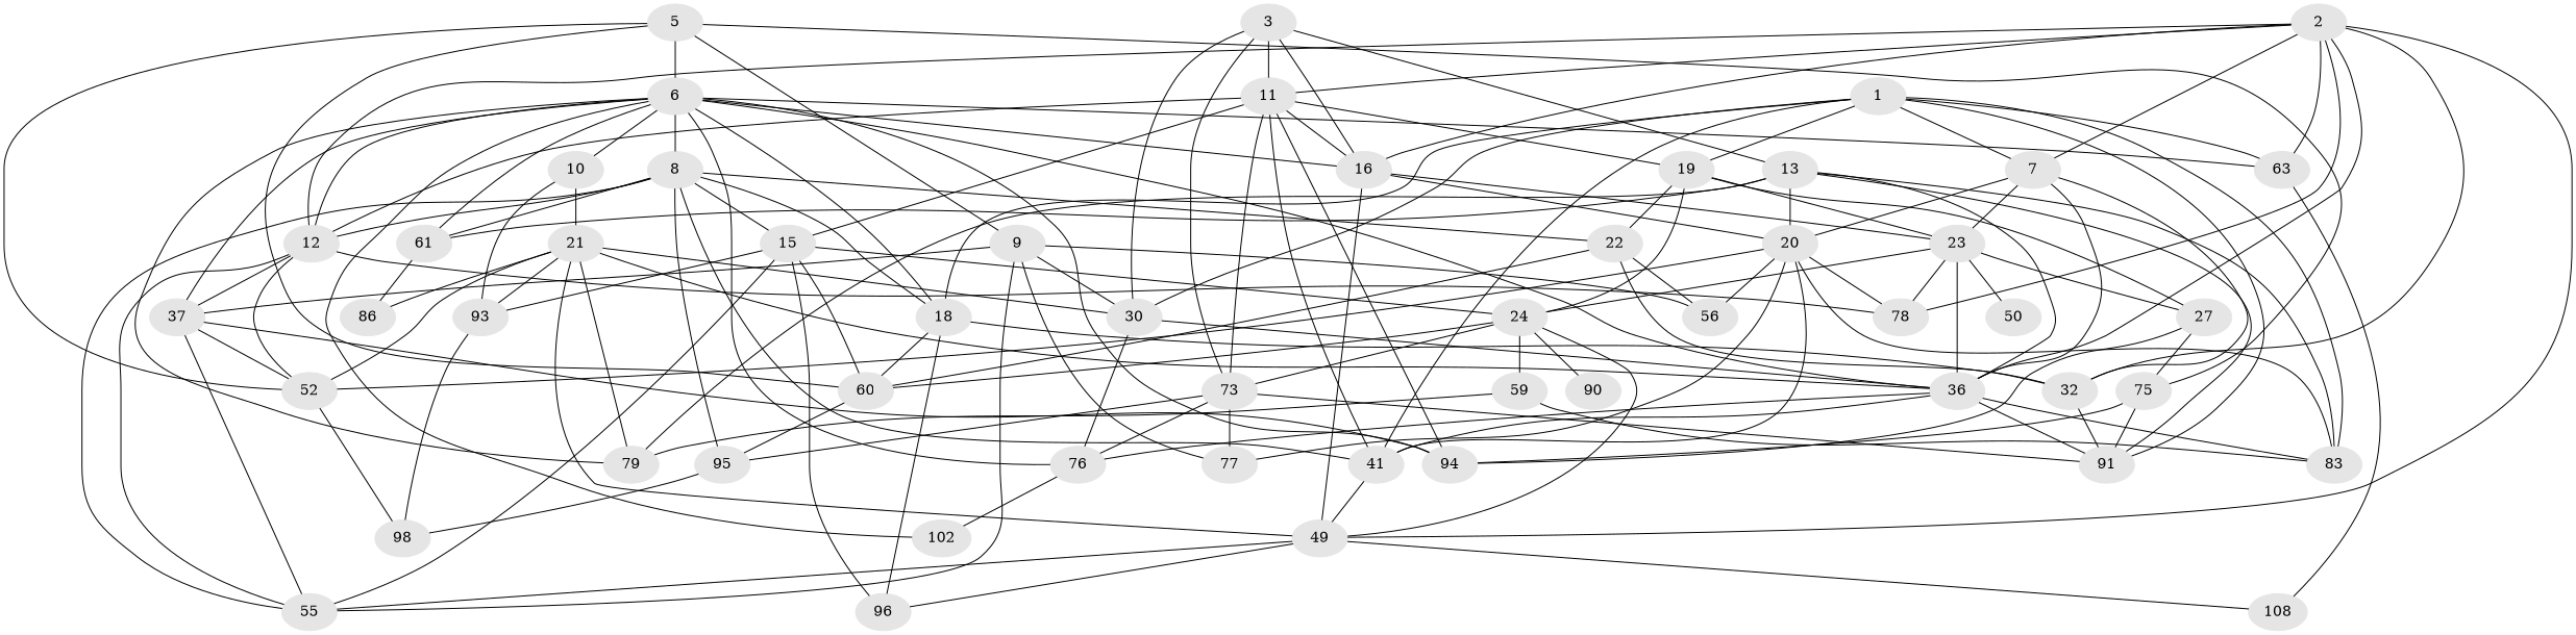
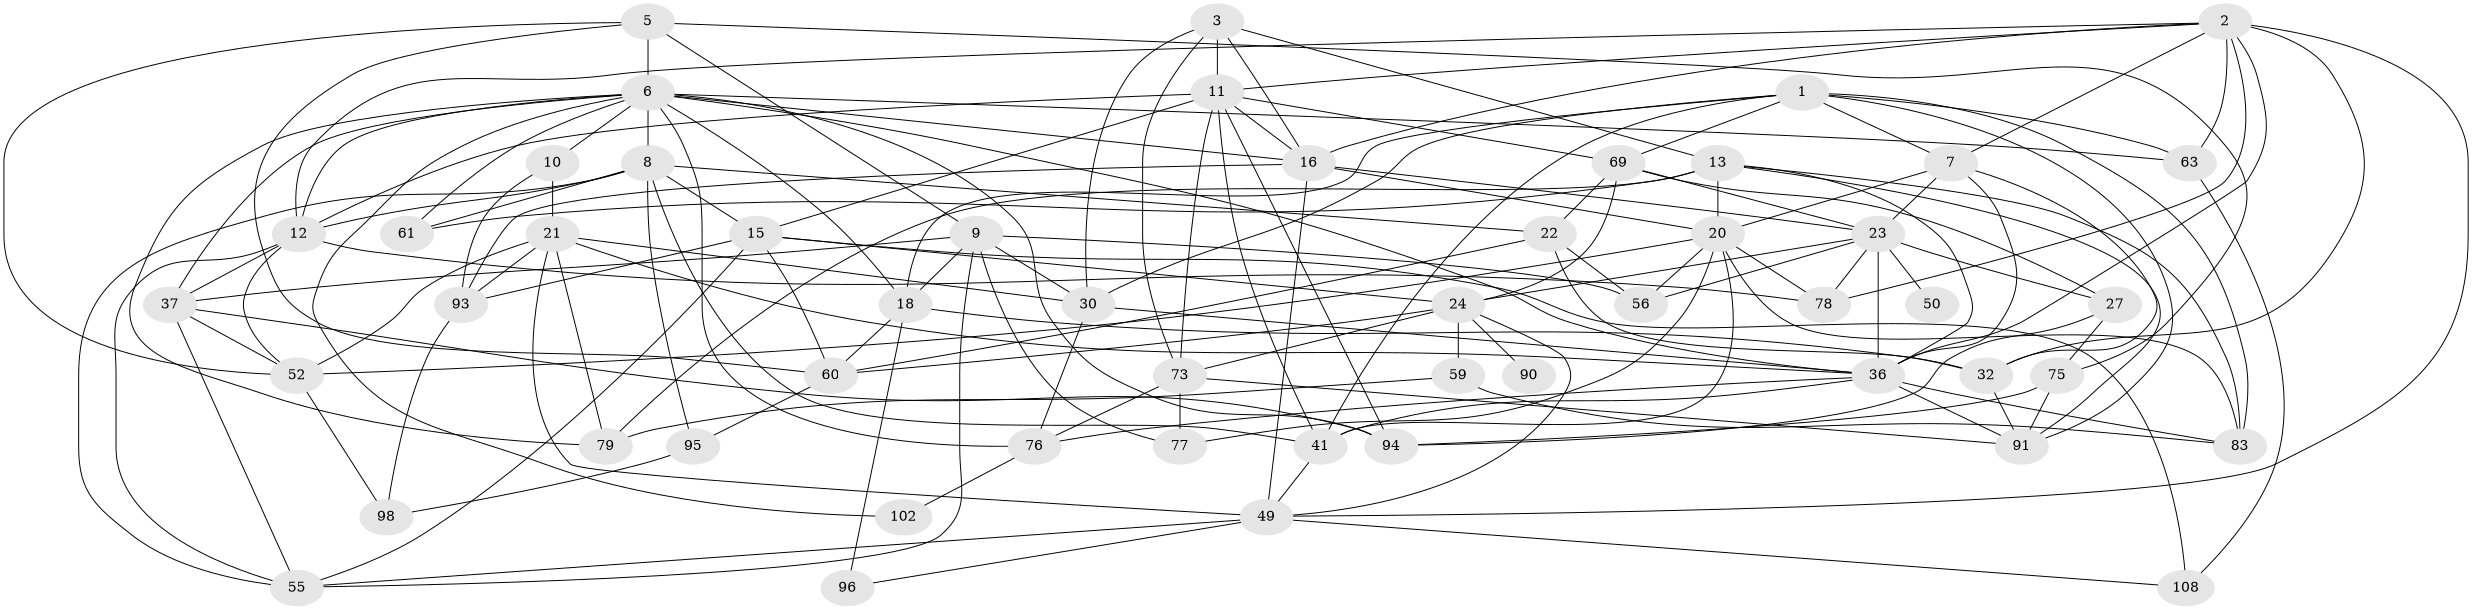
  graph {
    node [color=gray90 style=filled]
    1 [super="+57"]
    7 [super="+40"]
    18 [super="+80+33"]
-   19 [super="+69"]
+   19 [super="+69" label=69]
    30 [super="+74"]
    41 [super="+66"]
    63 [super="+81"]
    83
    91 [super="+105"]
    32 [super="+99"]
    36 [super="+44+71"]
    20 [super="+54"]
    23 [super="+58+89+101"]
    60
    96
    22 [super="+70"]
    24 [super="+29+109"]
    27 [super="+47"]
    76
    49 [super="+92+106"]
    108
    2 [super="+62+5+68"]
    11 [super="+25"]
    12 [super="+34"]
    16 [super="+26+112+28"]
    78
    73 [super="+111"]
    94 [super="+113"]
    15 [super="+51"]
    52 [super="+87"]
    37 [super="+45"]
    55
    93
    3 [super="+97"]
    13 [super="+110+43"]
    61 [super="+103"]
    79
    95 [super="+107"]
    77 [super="+85"]
    n40 [label=5 super="+104"]
    6 [super="+84+65+72"]
    9 [super="+14"]
    75
    8 [super="+82+31"]
    10
    102
    56
    98
    21 [super="+64+100+46"]
-   86
    50
    59
    90
    1 -- 7
    1 -- 18
    1 -- 19
    1 -- 30
    1 -- 41
    1 -- 63
    1 -- 83
    1 -- 91
    7 -- 32
    7 -- 36
    7 -- 20
    7 -- 23
    18 -- 32
    18 -- 60
    18 -- 96
    19 -- 23
    19 -- 22
    19 -- 24
    19 -- 27
    30 -- 36
    30 -- 76
    41 -- 49
    63 -- 108
    32 -- 91
    36 -- 41
    36 -- 83
    36 -- 91
    36 -- 76
    20 -- 41
    20 -- 83
    20 -- 78
    20 -- 52
    20 -- 77
    20 -- 56
    23 -- 36 [weight=2]
    23 -- 24
    23 -- 27 [weight=2]
    23 -- 78
+   23 -- 56
    23 -- 50
    60 -- 95
    22 -- 32
    22 -- 60
    22 -- 56
    24 -- 60
    24 -- 49
    24 -- 73
    24 -- 59 [weight=2]
    24 -- 90
    27 -- 94
    27 -- 75
    76 -- 102
    49 -- 96
    49 -- 108
    49 -- 55
    2 -- 7
    2 -- 63
    2 -- 32
    2 -- 36
    2 -- 49
    2 -- 11
    2 -- 12
    2 -- 16 [weight=2]
    2 -- 78
    11 -- 19
    11 -- 41
    11 -- 12
    11 -- 16
    11 -- 73 [weight=2]
    11 -- 94
    11 -- 15
    12 -- 78
    12 -- 52
    12 -- 37
    12 -- 55
    16 -- 20
    16 -- 23
    16 -- 49
+   16 -- 93
    73 -- 91
    73 -- 76
-   73 -- 95
    73 -- 77
    15 -- 60
    15 -- 24 [weight=2]
-   15 -- 96
+   15 -- 108
    15 -- 55
    15 -- 93
    52 -- 98
    37 -- 94
    37 -- 52
    37 -- 55
    93 -- 98
    3 -- 30
    3 -- 11
    3 -- 16
    3 -- 73
    3 -- 13
    13 -- 83
    13 -- 91
    13 -- 36
    13 -- 20
    13 -- 61
    13 -- 79
-   61 -- 86
    95 -- 98
    n40 -- 60
    n40 -- 52
    n40 -- 6
    n40 -- 9
    n40 -- 75
    6 -- 18
    6 -- 63
    6 -- 36
    6 -- 76
    6 -- 12
    6 -- 16
    6 -- 94
    6 -- 37
    6 -- 61
    6 -- 79
    6 -- 8
    6 -- 10
    6 -- 102
    9 -- 30
    9 -- 37
    9 -- 55
    9 -- 77
    9 -- 56
    75 -- 91
    75 -- 94
-   8 -- 18
+   9 -- 18
    8 -- 41
    8 -- 22
    8 -- 12
    8 -- 15 [weight=2]
    8 -- 55
    8 -- 61
    8 -- 95
    10 -- 93
    10 -- 21
    21 -- 30
    21 -- 36
    21 -- 49 [weight=2]
    21 -- 52
    21 -- 93
    21 -- 79
-   21 -- 86
    59 -- 83
    59 -- 79
  }
